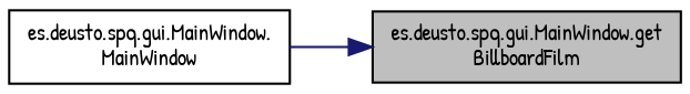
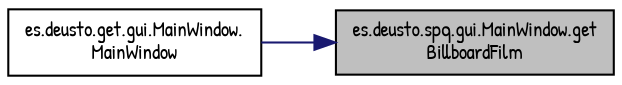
  digraph {
    rankdir=RL
    fontname="Patrick Hand"
    node [color=black fontname="Patrick Hand" fontsize=10 shape=record style=filled]
    n1 [fillcolor=grey75 fontcolor=black height=0.2 label="es.deusto.spq.gui.MainWindow.get\lBillboardFilm" width=0.4]
-   n2 [fillcolor=white height=0.2 label="es.deusto.spq.gui.MainWindow.\lMainWindow" width=0.4]
+   n2 [fillcolor=white height=0.2 label="es.deusto.get.gui.MainWindow.\lMainWindow" width=0.4]
    n1 -> n2 [color=midnightblue dir=back fontname="Patrick Hand" fontsize=10 labelfontname=Helvetica labelfontsize=10 style=solid]
  }
